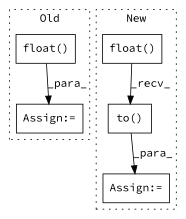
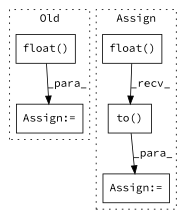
  digraph {
    fontname="Source Code Pro"
    node [a=75 l=3 shape=box fontname="Source Code Pro"]
    edge [fontname="Source Code Pro"]
    n1 [l=25 label="float()" s=2939]
    n2 [a=68 label="Assign:=" s=2907]
    n3 [l="28,1" label="to()" s="2520,2554"]
    n4 [a=68 label="Assign:=" s=2517]
    n5 [l=24 label="float()" s=2520]
    subgraph cluster_1 {
      label=Old
      style=dotted
      n1
      n2
    }
    subgraph cluster_2 {
-     label=New
+     label=Assign
      style=dotted
      n3
      n4
      n5
    }
    n1 -> n2 [label=_para_]
    n3 -> n4 [label=_para_]
    n5 -> n3 [label=_recv_]
  }
